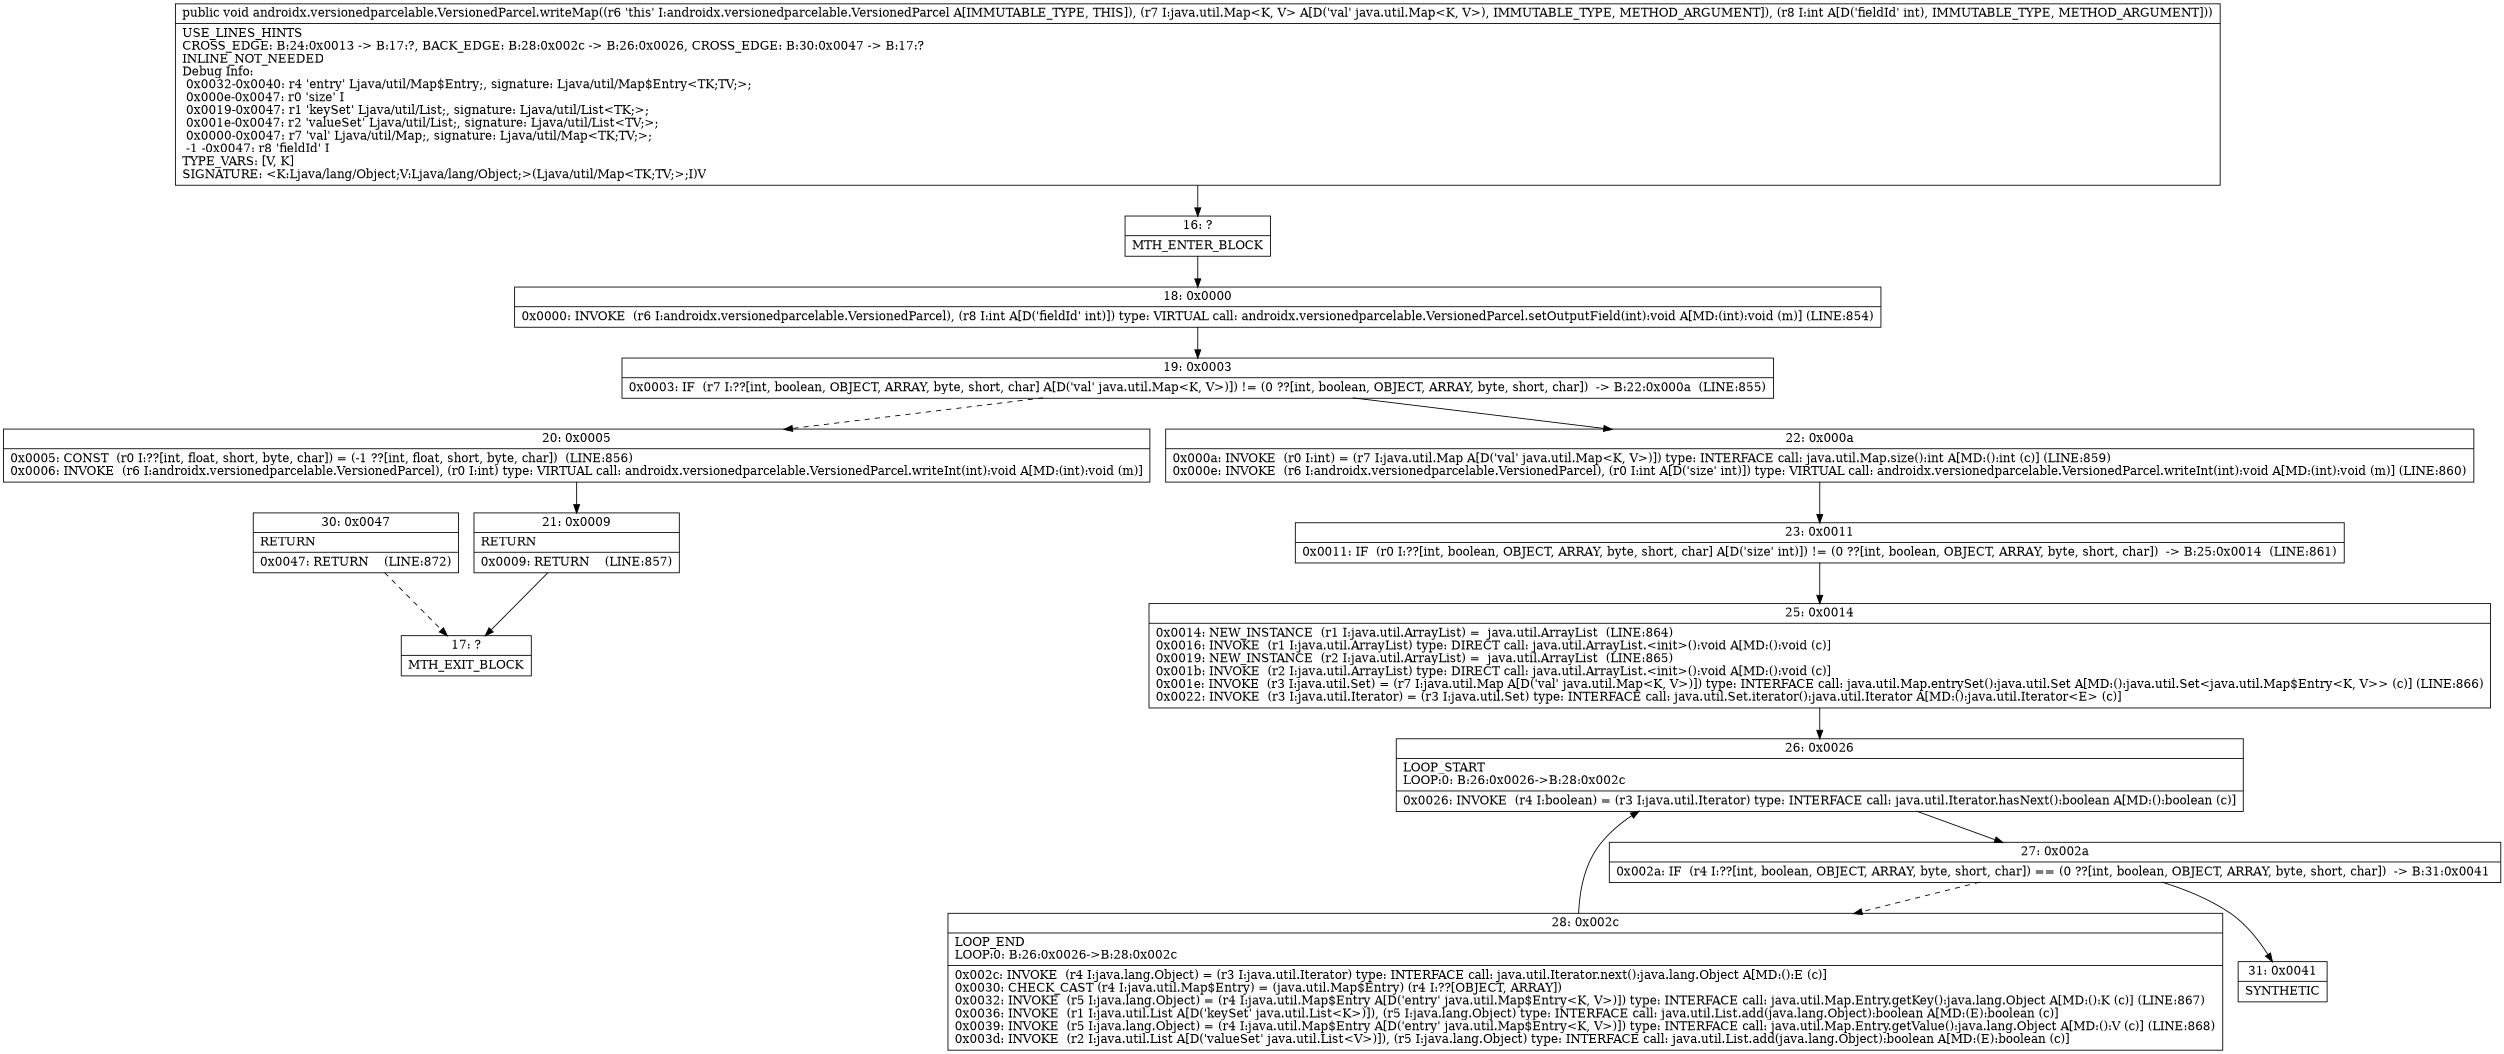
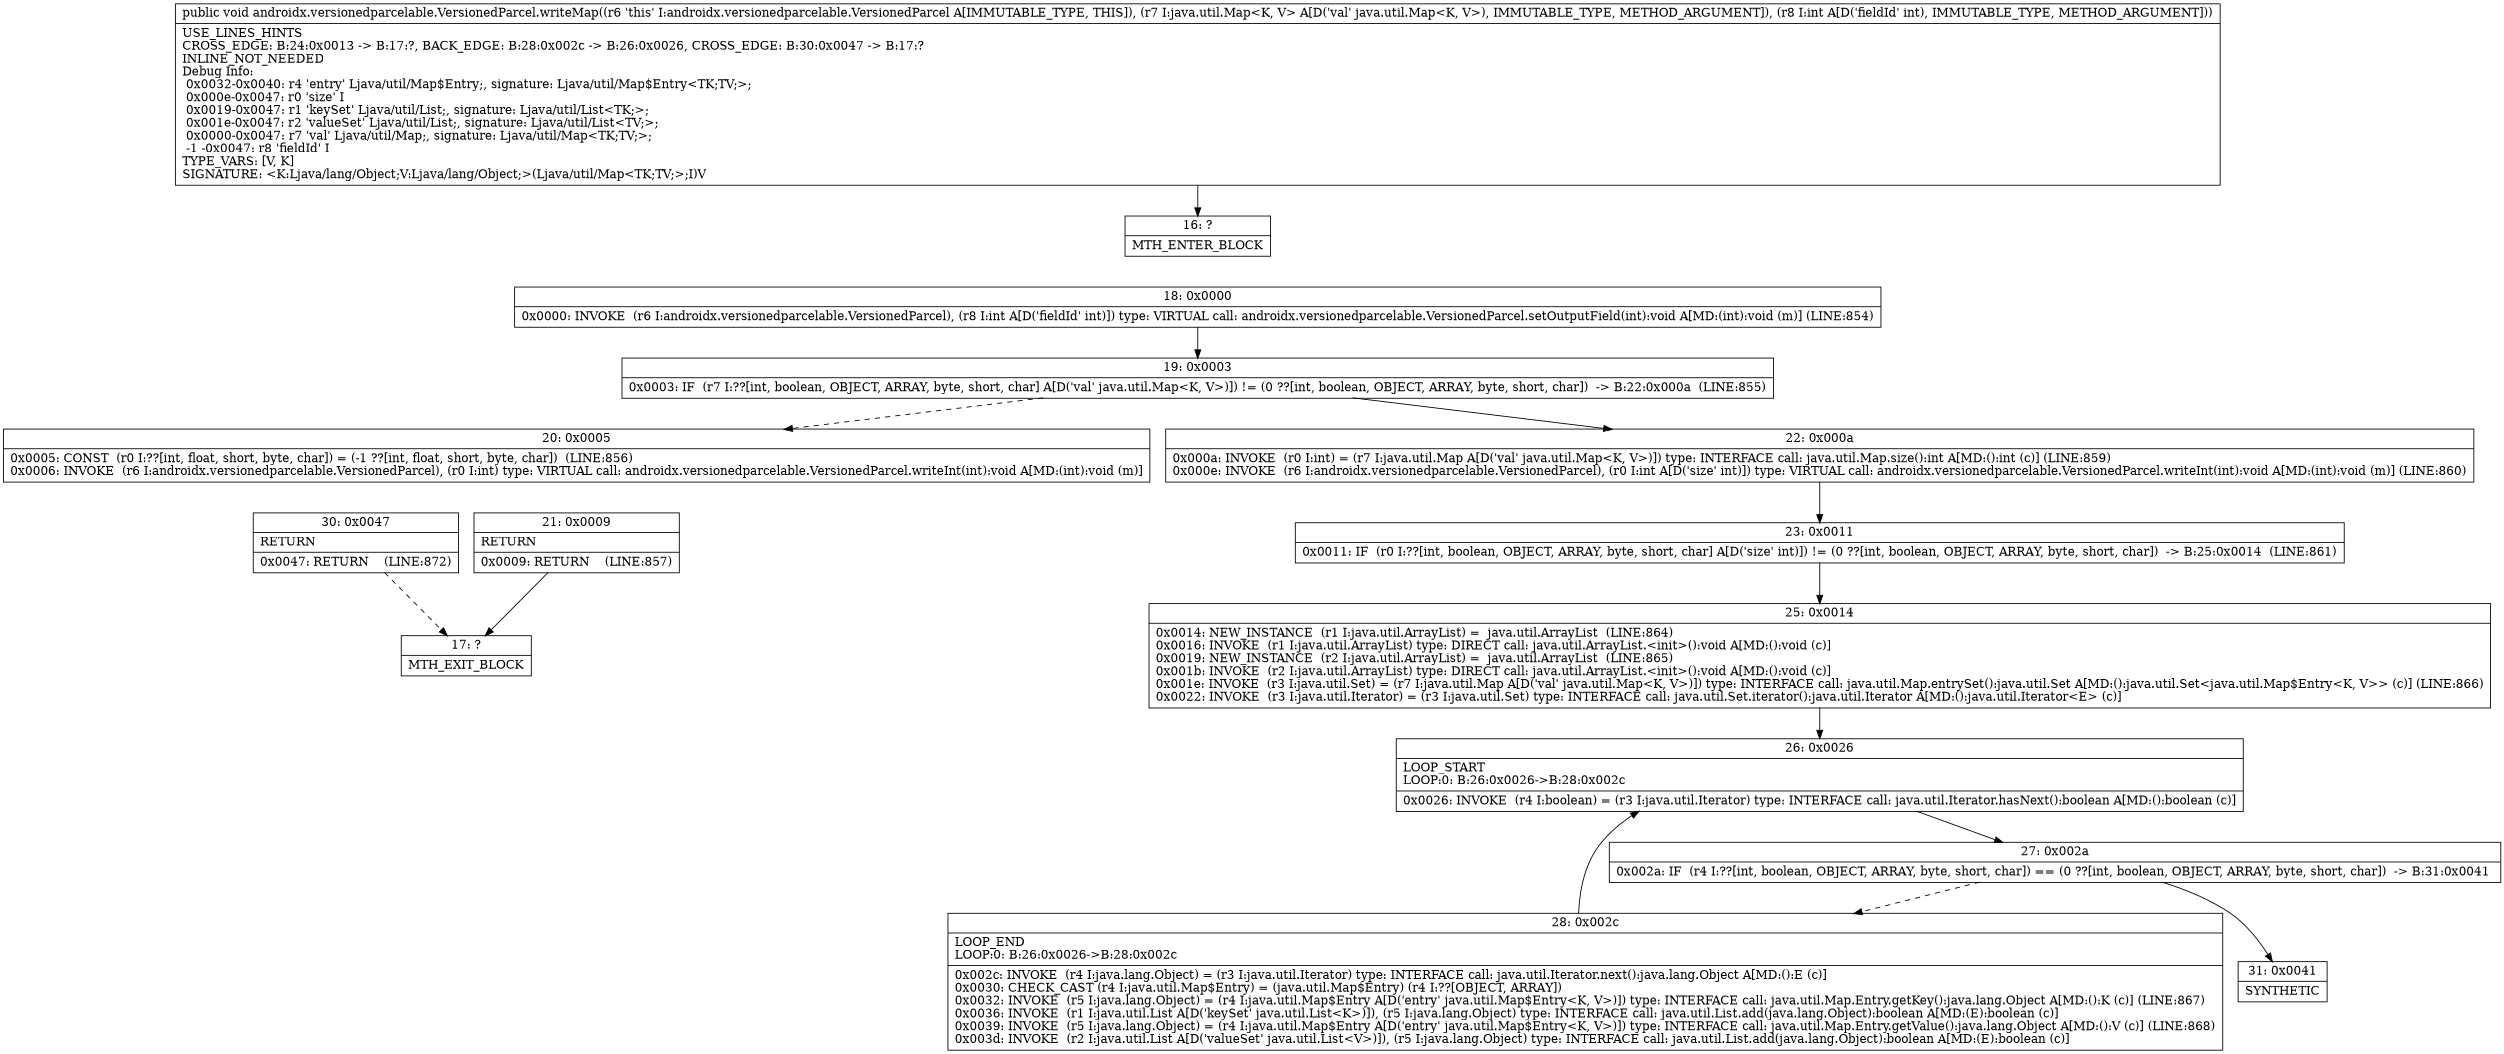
  digraph {
    node [shape=record]
    n1 [label="{16\:\ ?|MTH_ENTER_BLOCK\l}"]
    n2 [label="{18\:\ 0x0000|0x0000: INVOKE  (r6 I:androidx.versionedparcelable.VersionedParcel), (r8 I:int A[D('fieldId' int)]) type: VIRTUAL call: androidx.versionedparcelable.VersionedParcel.setOutputField(int):void A[MD:(int):void (m)] (LINE:854)\l}"]
    n3 [label="{19\:\ 0x0003|0x0003: IF  (r7 I:??[int, boolean, OBJECT, ARRAY, byte, short, char] A[D('val' java.util.Map\<K, V\>)]) != (0 ??[int, boolean, OBJECT, ARRAY, byte, short, char])  \-\> B:22:0x000a  (LINE:855)\l}"]
    n4 [label="{20\:\ 0x0005|0x0005: CONST  (r0 I:??[int, float, short, byte, char]) = (\-1 ??[int, float, short, byte, char])  (LINE:856)\l0x0006: INVOKE  (r6 I:androidx.versionedparcelable.VersionedParcel), (r0 I:int) type: VIRTUAL call: androidx.versionedparcelable.VersionedParcel.writeInt(int):void A[MD:(int):void (m)]\l}"]
    n5 [label="{22\:\ 0x000a|0x000a: INVOKE  (r0 I:int) = (r7 I:java.util.Map A[D('val' java.util.Map\<K, V\>)]) type: INTERFACE call: java.util.Map.size():int A[MD:():int (c)] (LINE:859)\l0x000e: INVOKE  (r6 I:androidx.versionedparcelable.VersionedParcel), (r0 I:int A[D('size' int)]) type: VIRTUAL call: androidx.versionedparcelable.VersionedParcel.writeInt(int):void A[MD:(int):void (m)] (LINE:860)\l}"]
    n6 [label="{21\:\ 0x0009|RETURN\l|0x0009: RETURN    (LINE:857)\l}"]
    n7 [label="{23\:\ 0x0011|0x0011: IF  (r0 I:??[int, boolean, OBJECT, ARRAY, byte, short, char] A[D('size' int)]) != (0 ??[int, boolean, OBJECT, ARRAY, byte, short, char])  \-\> B:25:0x0014  (LINE:861)\l}"]
    n8 [label="{17\:\ ?|MTH_EXIT_BLOCK\l}"]
    n9 [label="{25\:\ 0x0014|0x0014: NEW_INSTANCE  (r1 I:java.util.ArrayList) =  java.util.ArrayList  (LINE:864)\l0x0016: INVOKE  (r1 I:java.util.ArrayList) type: DIRECT call: java.util.ArrayList.\<init\>():void A[MD:():void (c)]\l0x0019: NEW_INSTANCE  (r2 I:java.util.ArrayList) =  java.util.ArrayList  (LINE:865)\l0x001b: INVOKE  (r2 I:java.util.ArrayList) type: DIRECT call: java.util.ArrayList.\<init\>():void A[MD:():void (c)]\l0x001e: INVOKE  (r3 I:java.util.Set) = (r7 I:java.util.Map A[D('val' java.util.Map\<K, V\>)]) type: INTERFACE call: java.util.Map.entrySet():java.util.Set A[MD:():java.util.Set\<java.util.Map$Entry\<K, V\>\> (c)] (LINE:866)\l0x0022: INVOKE  (r3 I:java.util.Iterator) = (r3 I:java.util.Set) type: INTERFACE call: java.util.Set.iterator():java.util.Iterator A[MD:():java.util.Iterator\<E\> (c)]\l}"]
    n10 [label="{26\:\ 0x0026|LOOP_START\lLOOP:0: B:26:0x0026\-\>B:28:0x002c\l|0x0026: INVOKE  (r4 I:boolean) = (r3 I:java.util.Iterator) type: INTERFACE call: java.util.Iterator.hasNext():boolean A[MD:():boolean (c)]\l}"]
    n11 [label="{27\:\ 0x002a|0x002a: IF  (r4 I:??[int, boolean, OBJECT, ARRAY, byte, short, char]) == (0 ??[int, boolean, OBJECT, ARRAY, byte, short, char])  \-\> B:31:0x0041 \l}"]
    n12 [label="{28\:\ 0x002c|LOOP_END\lLOOP:0: B:26:0x0026\-\>B:28:0x002c\l|0x002c: INVOKE  (r4 I:java.lang.Object) = (r3 I:java.util.Iterator) type: INTERFACE call: java.util.Iterator.next():java.lang.Object A[MD:():E (c)]\l0x0030: CHECK_CAST (r4 I:java.util.Map$Entry) = (java.util.Map$Entry) (r4 I:??[OBJECT, ARRAY]) \l0x0032: INVOKE  (r5 I:java.lang.Object) = (r4 I:java.util.Map$Entry A[D('entry' java.util.Map$Entry\<K, V\>)]) type: INTERFACE call: java.util.Map.Entry.getKey():java.lang.Object A[MD:():K (c)] (LINE:867)\l0x0036: INVOKE  (r1 I:java.util.List A[D('keySet' java.util.List\<K\>)]), (r5 I:java.lang.Object) type: INTERFACE call: java.util.List.add(java.lang.Object):boolean A[MD:(E):boolean (c)]\l0x0039: INVOKE  (r5 I:java.lang.Object) = (r4 I:java.util.Map$Entry A[D('entry' java.util.Map$Entry\<K, V\>)]) type: INTERFACE call: java.util.Map.Entry.getValue():java.lang.Object A[MD:():V (c)] (LINE:868)\l0x003d: INVOKE  (r2 I:java.util.List A[D('valueSet' java.util.List\<V\>)]), (r5 I:java.lang.Object) type: INTERFACE call: java.util.List.add(java.lang.Object):boolean A[MD:(E):boolean (c)]\l}"]
    n13 [label="{31\:\ 0x0041|SYNTHETIC\l}"]
    n14 [label="{30\:\ 0x0047|RETURN\l|0x0047: RETURN    (LINE:872)\l}"]
    n15 [label="{public void androidx.versionedparcelable.VersionedParcel.writeMap((r6 'this' I:androidx.versionedparcelable.VersionedParcel A[IMMUTABLE_TYPE, THIS]), (r7 I:java.util.Map\<K, V\> A[D('val' java.util.Map\<K, V\>), IMMUTABLE_TYPE, METHOD_ARGUMENT]), (r8 I:int A[D('fieldId' int), IMMUTABLE_TYPE, METHOD_ARGUMENT]))  | USE_LINES_HINTS\lCROSS_EDGE: B:24:0x0013 \-\> B:17:?, BACK_EDGE: B:28:0x002c \-\> B:26:0x0026, CROSS_EDGE: B:30:0x0047 \-\> B:17:?\lINLINE_NOT_NEEDED\lDebug Info:\l  0x0032\-0x0040: r4 'entry' Ljava\/util\/Map$Entry;, signature: Ljava\/util\/Map$Entry\<TK;TV;\>;\l  0x000e\-0x0047: r0 'size' I\l  0x0019\-0x0047: r1 'keySet' Ljava\/util\/List;, signature: Ljava\/util\/List\<TK;\>;\l  0x001e\-0x0047: r2 'valueSet' Ljava\/util\/List;, signature: Ljava\/util\/List\<TV;\>;\l  0x0000\-0x0047: r7 'val' Ljava\/util\/Map;, signature: Ljava\/util\/Map\<TK;TV;\>;\l  \-1 \-0x0047: r8 'fieldId' I\lTYPE_VARS: [V, K]\lSIGNATURE: \<K:Ljava\/lang\/Object;V:Ljava\/lang\/Object;\>(Ljava\/util\/Map\<TK;TV;\>;I)V\l}"]
-   n1 -> n2
    n2 -> n3
    n3 -> n4 [style=dashed]
    n3 -> n5
-   n4 -> n6
    n5 -> n7
    n6 -> n8
    n7 -> n9
    n9 -> n10
    n10 -> n11
    n11 -> n12 [style=dashed]
    n11 -> n13
    n12 -> n10
    n14 -> n8 [style=dashed]
    n15 -> n1
  }
